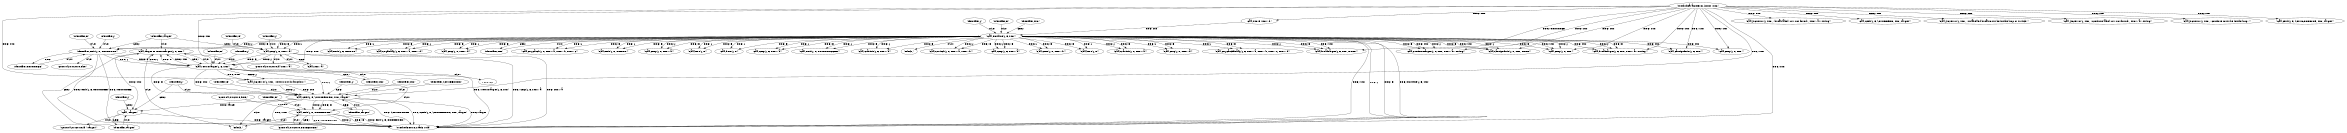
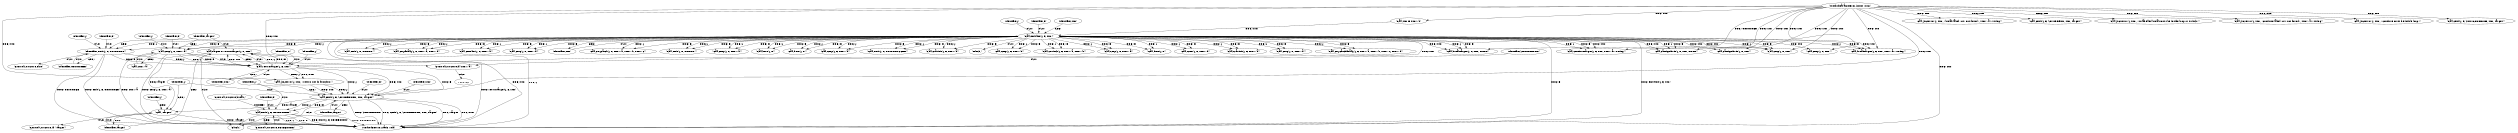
  digraph {
    fontname="DejaVu Serif"
    node [fontname="DejaVu Serif"]
    edge [fontname="DejaVu Serif"]
    n1 [label="(Call,target = returntarget(J, F, stm))"]
    n2 [label="(Call,returntarget(J, F, stm))"]
    n3 [label="(Call,!target)"]
    n4 [label="(Block,)"]
    n5 [label="(MethodReturn,static void)"]
    n6 [label="(Call,cexit(J, F, STM_RETURN, stm, target))"]
    n7 [label="(Call,jsC_error(J, stm, \"return not in function\"))"]
    n8 [label="(Identifier,stm)"]
    n9 [label="(ControlStructure,if (!target))"]
    n10 [label="(Identifier,target)"]
    n11 [label="(Call,emit(J, F, OP_RETURN))"]
    n12 [label="(Identifier,target)"]
    n13 [label="(Call,cexp(J, F, stm->a))"]
    n14 [label="(ControlStructure,if (stm->a))"]
    n15 [label="(Call,stm->a)"]
    1000102
    n17 [label="(Call,emitline(J, F, stm))"]
    n18 [label="(Identifier,emit(J, F, OP_UNDEF))"]
    n19 [label="(Call,breaktarget(J, F, stm, NULL))"]
    n20 [label="(Call,cassignforin(J, F, stm))"]
    n21 [label="(Call,here(J, F))"]
    n22 [label="(Call,continuetarget(J, F, stm, stm->a->string))"]
    n23 [label="(Call,emit(J, F, OP_POP))"]
    n24 [label="(Call,ctryfinally(J, F, stm->a, stm->d))"]
+   n25 [label="(Call,cstmlist(J, F, stm->a))"]
    n26 [label="(Call,cexp(J, F, stm->a))"]
    n27 [label="(Identifier,stm)"]
    n28 [label="(Call,cassignforin(J, F, stm, NULL))"]
    n29 [label="(Call,ctrycatch(J, F, stm->a, stm->b, stm->c))"]
    n30 [label="(Call,emit(J, F, OP_POP))"]
    n31 [label="(Call,cexp(J, F, stm->a))"]
    n32 [label="(Call,here(J, F))"]
    n33 [label="(Call,here(J, F))"]
    n34 [label="(Call,cexp(J, F, stm->a))"]
    n35 [label="(Call,cexp(J, F, stm))"]
    n36 [label="(Call,emit(J, F, OP_DEBUGGER))"]
    n37 [label="(Call,cexp(J, F, stm))"]
    n38 [label="(Call,cvarinit(J, F, stm->a))"]
    n39 [label="(Block,)"]
+   n40 [label="(Call,cexp(J, F, stm->b))"]
    n41 [label="(Call,cswitch(J, F, stm->a, stm->b))"]
    n42 [label="(Call,cexp(J, F, stm->a))"]
    n43 [label="(Call,cstm(J, F, stm->b))"]
    n44 [label="(Call,cvarinit(J, F, stm->a))"]
    n45 [label="(Call,cexp(J, F, stm->a))"]
    n46 [label="(Call,breaktarget(J, F, stm, stm->a->string))"]
    n47 [label="(Call,ctrycatchfinally(J, F, stm->a, stm->b, stm->c, stm->d))"]
    n48 [label="(ControlStructure,else)"]
    n49 [label="(Identifier,OP_UNDEF)"]
    n50 [label="(MethodParameterIn,js_Ast *stm)"]
    n51 [label="(Call,stm = stm->b)"]
    n52 [label="(Call,jsC_error(J, stm, \"break label '%s' not found\", stm->a->string))"]
    n53 [label="(Call,cexit(J, F, STM_BREAK, stm, target))"]
    n54 [label="(Call,jsC_error(J, stm, \"unlabelled break must be inside loop or switch\"))"]
    n55 [label="(Call,jsC_error(J, stm, \"continue label '%s' not found\", stm->a->string))"]
    n56 [label="(Call,jsC_error(J, stm, \"continue must be inside loop\"))"]
    n57 [label="(Call,cexit(J, F, STM_CONTINUE, stm, target))"]
    n58 [label="(ControlStructure,OP_RETURN)"]
    n59 [label="(Identifier,J)"]
    n60 [label="(Identifier,stm)"]
    n61 [label="(Identifier,J)"]
    n62 [label="(Identifier,J)"]
    n63 [label="(Identifier,F)"]
    n64 [label="(Identifier,target)"]
    n65 [label="(Identifier,J)"]
    n66 [label="(Identifier,F)"]
    n67 [label="(Identifier,J)"]
    n68 [label="(Identifier,STM_RETURN)"]
-   n69 [label="(ControlStructure,here;)"]
+   n69 [label="(ControlStructure,break;)"]
    n70 [label="(Identifier,J)"]
    n71 [label="(Identifier,F)"]
    n72 [label="(Identifier,F)"]
    n73 [label="(Identifier,F)"]
    n74 [label="(Identifier,F)"]
    n75 [label="(Identifier,J)"]
    n76 [label="(Identifier,stm)"]
    n1 -> n2 [label="CFG: "]
-   n1 -> n3 [label="DDG: stm"]
+   n1 -> n3 [label="DDG: target"]
    n1 -> n4 [label="AST: "]
    n1 -> n5 [label="DDG: returntarget(J, F, stm)"]
    n2 -> n1 [label="AST: "]
    n2 -> n1 [label="DDG: J"]
    n2 -> n1 [label="DDG: F"]
    n2 -> n1 [label="DDG: stm"]
    n2 -> n6 [label="DDG: J"]
    n2 -> n6 [label="DDG: F"]
    n2 -> n6 [label="DDG: stm"]
    n2 -> n7 [label="DDG: J"]
    n2 -> n7 [label="DDG: stm"]
    n2 -> n8 [label="CFG: "]
    n3 -> n5 [label="DDG: !target"]
    n3 -> n9 [label="AST: "]
    n3 -> n10 [label="CFG: "]
    n6 -> n3 [label="DDG: target"]
    n6 -> n4 [label="AST: "]
    n6 -> n5 [label="DDG: target"]
    n6 -> n5 [label="DDG: stm"]
    n6 -> n5 [label="DDG: STM_RETURN"]
    n6 -> n5 [label="DDG: cexit(J, F, STM_RETURN, stm, target)"]
    n6 -> n11 [label="DDG: J"]
    n6 -> n11 [label="DDG: F"]
    n6 -> n12 [label="CFG: "]
    n7 -> n6 [label="DDG: J"]
    n7 -> n6 [label="DDG: stm"]
    n8 -> n2 [label="AST: "]
    n10 -> n1 [label="CFG: "]
    n10 -> n3 [label="AST: "]
    n11 -> n4 [label="AST: "]
    n11 -> n5 [label="DDG: J"]
    n11 -> n5 [label="DDG: F"]
    n11 -> n5 [label="DDG: emit(J, F, OP_RETURN)"]
    n11 -> n5 [label="DDG: OP_RETURN"]
    n11 -> n58 [label="CFG: "]
    n12 -> n6 [label="AST: "]
    n13 -> n2 [label="DDG: J"]
    n13 -> n2 [label="DDG: F"]
    n13 -> n5 [label="DDG: cexp(J, F, stm->a)"]
    n13 -> n5 [label="DDG: stm->a"]
    n13 -> n14 [label="AST: "]
    n13 -> n15 [label="CFG: "]
    n14 -> 1000102 [label="AST: "]
    n15 -> n13 [label="AST: "]
    n17 -> n2 [label="DDG: stm"]
    n17 -> n5 [label="DDG: stm"]
    n17 -> n5 [label="DDG: J"]
    n17 -> n5 [label="DDG: F"]
    n17 -> n5 [label="DDG: emitline(J, F, stm)"]
    n17 -> n13 [label="DDG: J"]
    n17 -> n13 [label="DDG: F"]
    n17 -> n18 [label="DDG: J"]
    n17 -> n18 [label="DDG: F"]
    n17 -> n19 [label="DDG: J"]
    n17 -> n19 [label="DDG: F"]
    n17 -> n19 [label="DDG: stm"]
    n17 -> n20 [label="DDG: stm"]
    n17 -> n21 [label="DDG: J"]
    n17 -> n21 [label="DDG: F"]
    n17 -> n22 [label="DDG: J"]
    n17 -> n22 [label="DDG: F"]
    n17 -> n22 [label="DDG: stm"]
    n17 -> n23 [label="DDG: J"]
    n17 -> n23 [label="DDG: F"]
    n17 -> n24 [label="DDG: J"]
    n17 -> n24 [label="DDG: F"]
+   n17 -> n25 [label="DDG: J"]
+   n17 -> n25 [label="DDG: F"]
    n17 -> n26 [label="DDG: J"]
    n17 -> n26 [label="DDG: F"]
    n17 -> n27 [label="CFG: "]
    n17 -> n28 [label="DDG: J"]
    n17 -> n28 [label="DDG: F"]
    n17 -> n28 [label="DDG: stm"]
    n17 -> n29 [label="DDG: J"]
    n17 -> n29 [label="DDG: F"]
    n17 -> n30 [label="DDG: J"]
    n17 -> n30 [label="DDG: F"]
    n17 -> n31 [label="DDG: J"]
    n17 -> n31 [label="DDG: F"]
    n17 -> n32 [label="DDG: J"]
    n17 -> n32 [label="DDG: F"]
    n17 -> n33 [label="DDG: J"]
    n17 -> n33 [label="DDG: F"]
    n17 -> n34 [label="DDG: J"]
    n17 -> n34 [label="DDG: F"]
    n17 -> n35 [label="DDG: J"]
    n17 -> n35 [label="DDG: F"]
    n17 -> n35 [label="DDG: stm"]
    n17 -> n36 [label="DDG: J"]
    n17 -> n36 [label="DDG: F"]
    n17 -> n37 [label="DDG: stm"]
    n17 -> n38 [label="DDG: J"]
    n17 -> n38 [label="DDG: F"]
    n17 -> n39 [label="AST: "]
+   n17 -> n40 [label="DDG: J"]
+   n17 -> n40 [label="DDG: F"]
    n17 -> n41 [label="DDG: J"]
    n17 -> n41 [label="DDG: F"]
    n17 -> n42 [label="DDG: J"]
    n17 -> n42 [label="DDG: F"]
    n17 -> n43 [label="DDG: J"]
    n17 -> n43 [label="DDG: F"]
    n17 -> n44 [label="DDG: J"]
    n17 -> n44 [label="DDG: F"]
    n17 -> n45 [label="DDG: J"]
    n17 -> n45 [label="DDG: F"]
    n17 -> n46 [label="DDG: J"]
    n17 -> n46 [label="DDG: F"]
    n17 -> n46 [label="DDG: stm"]
    n17 -> n47 [label="DDG: J"]
    n17 -> n47 [label="DDG: F"]
    n18 -> n2 [label="DDG: J"]
    n18 -> n2 [label="DDG: F"]
    n18 -> n5 [label="DDG: OP_UNDEF"]
    n18 -> n5 [label="DDG: emit(J, F, OP_UNDEF)"]
    n18 -> n48 [label="AST: "]
    n18 -> n49 [label="CFG: "]
    n27 -> n17 [label="AST: "]
    n49 -> n18 [label="AST: "]
    n50 -> n2 [label="DDG: stm"]
    n50 -> n5 [label="DDG: stm"]
    n50 -> n6 [label="DDG: stm"]
    n50 -> n7 [label="DDG: stm"]
    n50 -> n19 [label="DDG: OP_UNDEF"]
    n50 -> n20 [label="DDG: stm"]
    n50 -> n22 [label="DDG: stm"]
    n50 -> n28 [label="DDG: stm"]
    n50 -> n35 [label="DDG: stm"]
    n50 -> n37 [label="DDG: stm"]
    n50 -> n46 [label="DDG: stm"]
    n50 -> n51 [label="DDG: stm"]
    n50 -> n52 [label="DDG: stm"]
    n50 -> n53 [label="DDG: stm"]
    n50 -> n54 [label="DDG: stm"]
    n50 -> n55 [label="DDG: stm"]
    n50 -> n56 [label="DDG: stm"]
    n50 -> n57 [label="DDG: stm"]
    n51 -> n17 [label="DDG: stm"]
    n58 -> n11 [label="AST: "]
    n59 -> n3 [label="CFG: "]
    n60 -> n6 [label="AST: "]
    n61 -> n13 [label="AST: "]
    n62 -> n17 [label="AST: "]
    n63 -> n18 [label="AST: "]
    n64 -> n1 [label="AST: "]
    n64 -> n13 [label="CFG: "]
    n64 -> n18 [label="CFG: "]
    n65 -> n18 [label="AST: "]
    n66 -> n2 [label="AST: "]
    n67 -> n2 [label="AST: "]
-   n68 -> n6 [label="AST: "]
+   n68 -> n14 [label="AST: "]
    n69 -> n11 [label="UNDEF: "]
    n70 -> n3 [label="CFG: "]
    n70 -> n6 [label="AST: "]
    n71 -> n6 [label="AST: "]
    n72 -> n11 [label="AST: "]
    n73 -> n17 [label="AST: "]
    n74 -> n13 [label="AST: "]
    n75 -> n6 [label="CFG: "]
    n75 -> n11 [label="AST: "]
    n76 -> n17 [label="CFG: "]
  }
